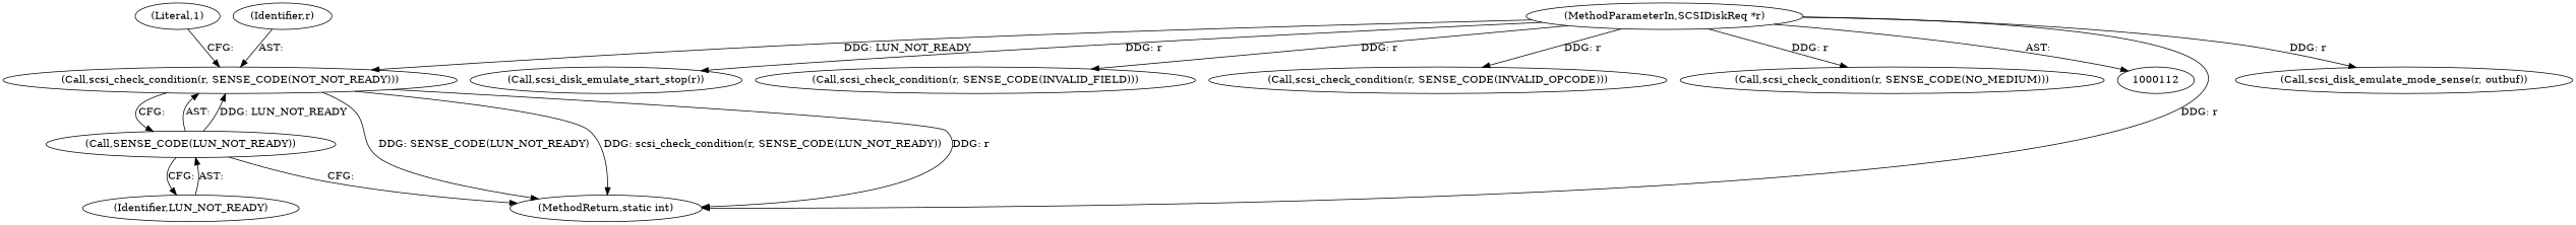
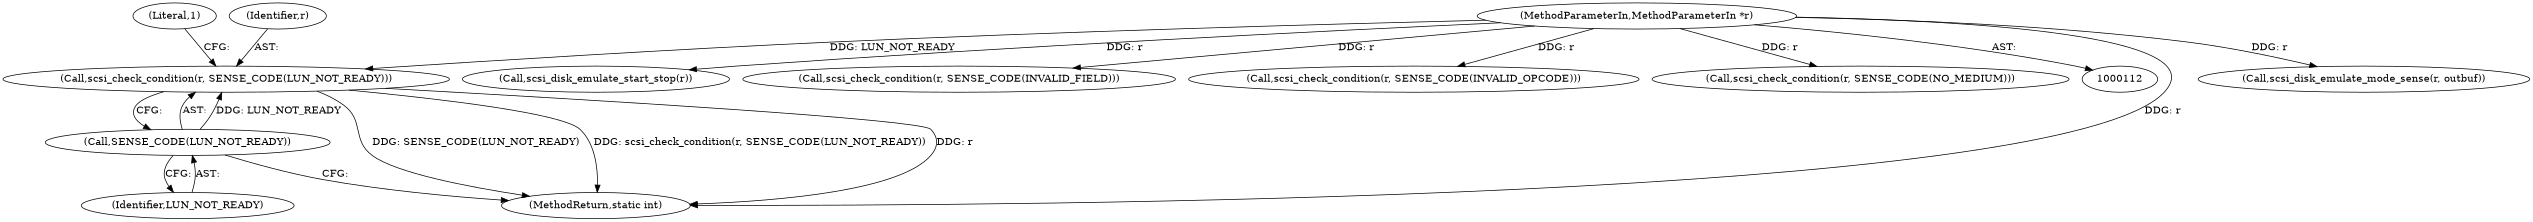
  digraph {
-   n1 [label="(Call,scsi_check_condition(r, SENSE_CODE(NOT_NOT_READY)))"]
+   n1 [label="(Call,scsi_check_condition(r, SENSE_CODE(LUN_NOT_READY)))"]
    n2 [label="(Call,SENSE_CODE(LUN_NOT_READY))"]
    n3 [label="(MethodReturn,static int)"]
    n4 [label="(Identifier,LUN_NOT_READY)"]
-   n5 [label="(MethodParameterIn,SCSIDiskReq *r)"]
+   n5 [label="(MethodParameterIn,MethodParameterIn *r)"]
    n6 [label="(Call,scsi_disk_emulate_mode_sense(r, outbuf))"]
    n7 [label="(Call,scsi_disk_emulate_start_stop(r))"]
    n8 [label="(Call,scsi_check_condition(r, SENSE_CODE(INVALID_FIELD)))"]
    n9 [label="(Call,scsi_check_condition(r, SENSE_CODE(INVALID_OPCODE)))"]
    n10 [label="(Call,scsi_check_condition(r, SENSE_CODE(NO_MEDIUM)))"]
    1000112
    n12 [label="(Literal,1)"]
    n13 [label="(Identifier,r)"]
    n1 -> n2 [label="CFG: "]
    n1 -> n3 [label="DDG: r"]
    n1 -> n3 [label="DDG: SENSE_CODE(LUN_NOT_READY)"]
    n1 -> n3 [label="DDG: scsi_check_condition(r, SENSE_CODE(LUN_NOT_READY))"]
    n2 -> n1 [label="AST: "]
    n2 -> n1 [label="DDG: LUN_NOT_READY"]
    n2 -> n3 [label="CFG: "]
    n2 -> n4 [label="CFG: "]
    n4 -> n2 [label="AST: "]
    n5 -> n1 [label="DDG: LUN_NOT_READY"]
    n5 -> n3 [label="DDG: r"]
    n5 -> n6 [label="DDG: r"]
    n5 -> n7 [label="DDG: r"]
    n5 -> n8 [label="DDG: r"]
    n5 -> n9 [label="DDG: r"]
    n5 -> n10 [label="DDG: r"]
    n5 -> 1000112 [label="AST: "]
    n12 -> n1 [label="CFG: "]
    n13 -> n1 [label="AST: "]
  }
